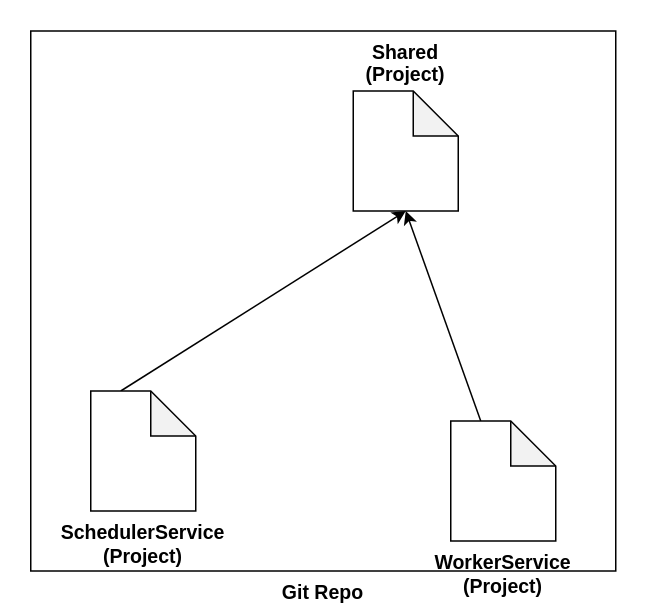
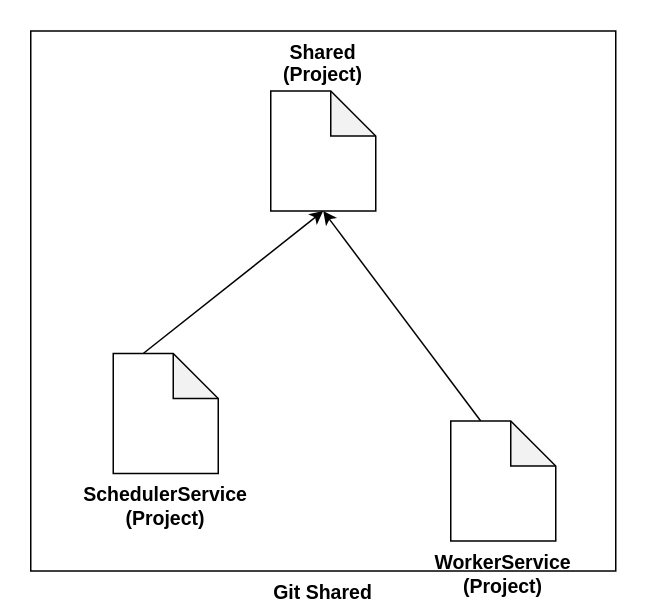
  <mxCell id="0" />
  <mxCell id="1" parent="0" />
  <mxCell id="2" style="edgeStyle=none;rounded=0;orthogonalLoop=1;jettySize=auto;html=1;exitX=0;exitY=0;exitDx=20;exitDy=0;exitPerimeter=0;entryX=0.5;entryY=1;entryDx=0;entryDy=0;entryPerimeter=0;fontSize=13;fontStyle=1" edge="1" parent="1" source="3" target="6"><mxGeometry relative="1" as="geometry" /></mxCell>
  <mxCell id="3" value="WorkerService&lt;br style=&quot;font-size: 13px;&quot;&gt;(Project)" style="shape=note;whiteSpace=wrap;html=1;backgroundOutline=1;darkOpacity=0.05;labelPosition=center;verticalLabelPosition=bottom;align=center;verticalAlign=top;fontSize=13;fontStyle=1" vertex="1" parent="1"><mxGeometry x="300" y="280" width="70" height="80" as="geometry" /></mxCell>
  <mxCell id="4" style="rounded=0;orthogonalLoop=1;jettySize=auto;html=1;exitX=0;exitY=0;exitDx=20;exitDy=0;exitPerimeter=0;entryX=0.5;entryY=1;entryDx=0;entryDy=0;entryPerimeter=0;fontSize=13;fontStyle=1" edge="1" parent="1" source="5" target="6"><mxGeometry relative="1" as="geometry" /></mxCell>
- <mxCell id="5" value="SchedulerService&lt;br style=&quot;font-size: 13px;&quot;&gt;(Project)" style="shape=note;whiteSpace=wrap;html=1;backgroundOutline=1;darkOpacity=0.05;labelPosition=center;verticalLabelPosition=bottom;align=center;verticalAlign=top;fontSize=13;fontStyle=1" vertex="1" parent="1"><mxGeometry x="60" y="260" width="70" height="80" as="geometry" /></mxCell>
- <mxCell id="6" value="Shared&lt;br style=&quot;font-size: 13px;&quot;&gt;(Project)" style="shape=note;whiteSpace=wrap;html=1;backgroundOutline=1;darkOpacity=0.05;labelPosition=center;verticalLabelPosition=top;align=center;verticalAlign=bottom;fontSize=13;fontStyle=1" vertex="1" parent="1"><mxGeometry x="235" y="60" width="70" height="80" as="geometry" /></mxCell>
- <mxCell id="7" value="Git Repo" style="rounded=0;whiteSpace=wrap;html=1;fillColor=none;labelPosition=center;verticalLabelPosition=bottom;align=center;verticalAlign=top;fontSize=13;fontStyle=1" vertex="1" parent="1"><mxGeometry x="20" y="20" width="390" height="360" as="geometry" /></mxCell>
+ <mxCell id="5" value="SchedulerService&lt;br style=&quot;font-size: 13px;&quot;&gt;(Project)" style="shape=note;whiteSpace=wrap;html=1;backgroundOutline=1;darkOpacity=0.05;labelPosition=center;verticalLabelPosition=bottom;align=center;verticalAlign=top;fontSize=13;fontStyle=1" vertex="1" parent="1"><mxGeometry x="75" y="235" width="70" height="80" as="geometry" /></mxCell>
+ <mxCell id="6" value="Shared&lt;br style=&quot;font-size: 13px;&quot;&gt;(Project)" style="shape=note;whiteSpace=wrap;html=1;backgroundOutline=1;darkOpacity=0.05;labelPosition=center;verticalLabelPosition=top;align=center;verticalAlign=bottom;fontSize=13;fontStyle=1" vertex="1" parent="1"><mxGeometry x="180" y="60" width="70" height="80" as="geometry" /></mxCell>
+ <mxCell id="7" value="Git Shared" style="rounded=0;whiteSpace=wrap;html=1;fillColor=none;labelPosition=center;verticalLabelPosition=bottom;align=center;verticalAlign=top;fontSize=13;fontStyle=1" vertex="1" parent="1"><mxGeometry x="20" y="20" width="390" height="360" as="geometry" /></mxCell>
  <mxCell id="8" value="" style="shape=image;html=1;verticalAlign=top;verticalLabelPosition=bottom;labelBackgroundColor=#ffffff;imageAspect=0;aspect=fixed;image=https://cdn2.iconfinder.com/data/icons/font-awesome/1792/git-128.png;fillColor=none;fontSize=13;fontStyle=1" vertex="1" parent="1"><mxGeometry x="40" y="40" width="40" height="40" as="geometry" /></mxCell>
